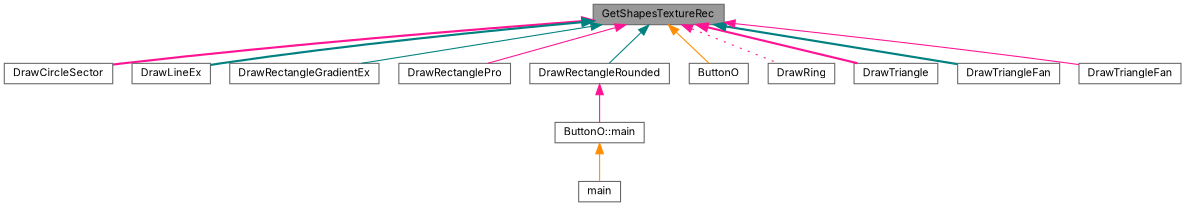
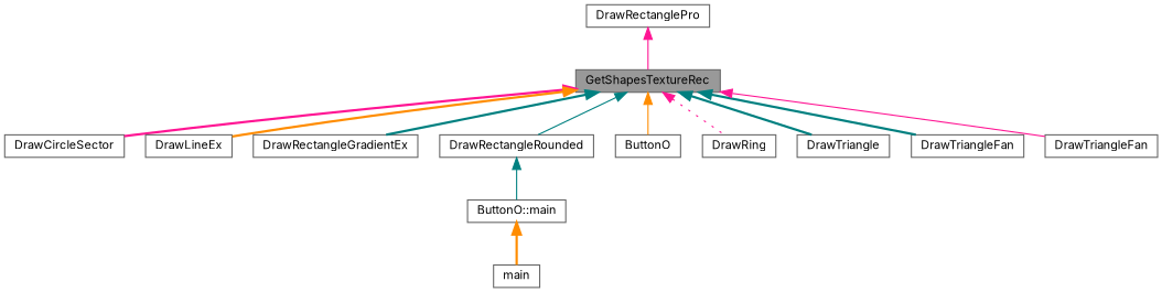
  digraph {
    fontname=Inter
    rankdir=TB
    node [color=grey40 fillcolor=white fontname=Inter fontsize=10 shape=box style=filled]
    edge [color=teal dir=back fontname=Inter fontsize=10 labelfontname=Helvetica labelfontsize=10 style=solid]
    n1 [color=gray40 fillcolor=grey60 fontcolor=black height=0.2 label=GetShapesTextureRec width=0.4]
    n2 [height=0.2 label=DrawCircleSector width=0.4]
    n3 [height=0.2 label=DrawLineEx width=0.4]
    n4 [height=0.2 label=DrawRectangleGradientEx width=0.4]
    n5 [height=0.2 label=DrawRectanglePro width=0.4]
    n6 [height=0.2 label=DrawRectangleRounded width=0.4]
    n7 [height=0.2 label=ButtonO width=0.4]
    n8 [height=0.2 label=DrawRing width=0.4]
    n9 [height=0.2 label=DrawTriangle width=0.4]
    n10 [height=0.2 label=DrawTriangleFan width=0.4]
    n11 [height=0.2 label=DrawTriangleFan width=0.4]
    n12 [height=0.2 label="ButtonO::main" width=0.4]
    n13 [height=0.2 label=main width=0.4]
    n1 -> n2 [color=deeppink style=bold]
-   n1 -> n3 [style=bold]
-   n1 -> n4
-   n1 -> n5 [color=deeppink]
+   n1 -> n3 [color=darkorange style=bold]
+   n1 -> n4 [style=bold]
+   n5 -> n1 [color=deeppink]
    n1 -> n6
    n1 -> n7 [color=darkorange]
    n1 -> n8 [color=deeppink style=dotted]
-   n1 -> n9 [color=deeppink style=bold]
+   n1 -> n9 [style=bold]
    n1 -> n10 [style=bold]
    n1 -> n11 [color=deeppink]
-   n6 -> n12 [color=deeppink]
-   n12 -> n13 [color=darkorange]
+   n6 -> n12
+   n12 -> n13 [color=darkorange style=bold]
  }
